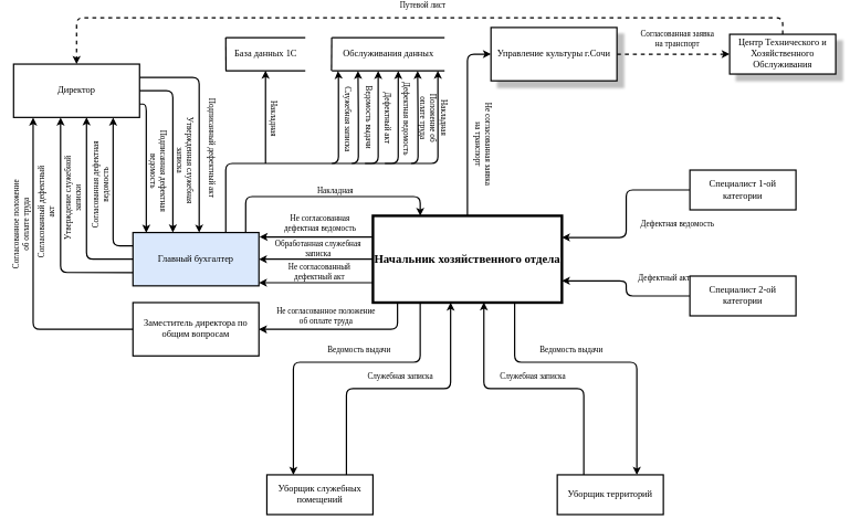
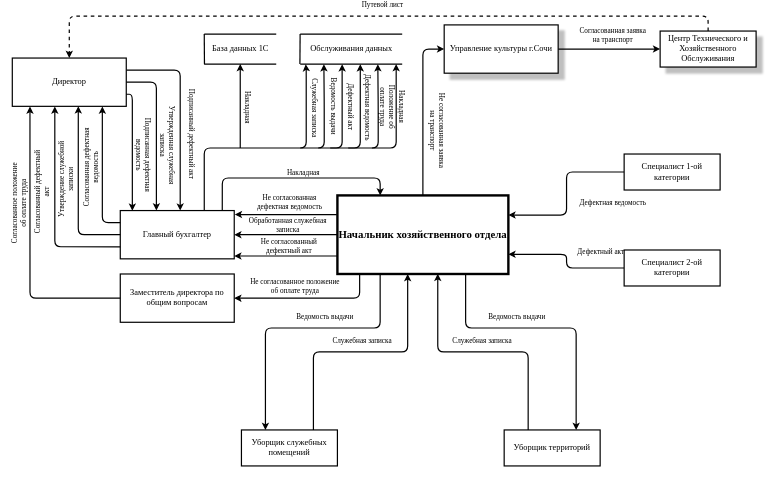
  <mxCell id="0" />
  <mxCell id="1" parent="0" />
  <mxCell id="2" style="edgeStyle=elbowEdgeStyle;rounded=1;orthogonalLoop=1;jettySize=auto;html=1;exitX=0;exitY=0.5;exitDx=0;exitDy=0;entryX=1;entryY=0.5;entryDx=0;entryDy=0;strokeWidth=2;" parent="1" source="12" target="23" edge="1"><mxGeometry relative="1" as="geometry" /></mxCell>
  <mxCell id="3" value="Обработанная служебная&lt;br style=&quot;font-size: 12px;&quot;&gt;записка" style="edgeLabel;html=1;align=center;verticalAlign=middle;resizable=0;points=[];fontSize=12;fontFamily=Lucida Console;labelBackgroundColor=none;" parent="2" vertex="1" connectable="0"><mxGeometry x="-0.116" y="-2" relative="1" as="geometry"><mxPoint x="-8" y="-15" as="offset" /></mxGeometry></mxCell>
  <mxCell id="4" style="edgeStyle=elbowEdgeStyle;rounded=1;orthogonalLoop=1;jettySize=auto;html=1;exitX=0.75;exitY=1;exitDx=0;exitDy=0;entryX=0.75;entryY=0;entryDx=0;entryDy=0;elbow=vertical;strokeWidth=2;" parent="1" source="12" target="29" edge="1"><mxGeometry relative="1" as="geometry"><Array as="points"><mxPoint x="870" y="540" /></Array></mxGeometry></mxCell>
  <mxCell id="5" value="Ведомость выдачи" style="edgeLabel;html=1;align=center;verticalAlign=middle;resizable=0;points=[];fontSize=12;fontFamily=Lucida Console;labelBackgroundColor=none;" parent="4" vertex="1" connectable="0"><mxGeometry x="0.035" y="2" relative="1" as="geometry"><mxPoint x="-55" y="-18" as="offset" /></mxGeometry></mxCell>
  <mxCell id="6" style="edgeStyle=elbowEdgeStyle;rounded=1;orthogonalLoop=1;jettySize=auto;html=1;exitX=0.25;exitY=1;exitDx=0;exitDy=0;entryX=0.25;entryY=0;entryDx=0;entryDy=0;strokeWidth=2;elbow=vertical;" parent="1" source="12" target="28" edge="1"><mxGeometry relative="1" as="geometry"><Array as="points"><mxPoint x="540" y="540" /></Array></mxGeometry></mxCell>
  <mxCell id="7" value="Ведомость выдачи" style="edgeLabel;html=1;align=center;verticalAlign=middle;resizable=0;points=[];fontSize=12;fontFamily=Lucida Console;labelBackgroundColor=none;" parent="6" vertex="1" connectable="0"><mxGeometry x="-0.099" y="1" relative="1" as="geometry"><mxPoint x="20" y="-21" as="offset" /></mxGeometry></mxCell>
  <mxCell id="8" style="edgeStyle=orthogonalEdgeStyle;rounded=1;orthogonalLoop=1;jettySize=auto;html=1;exitX=0.13;exitY=1;exitDx=0;exitDy=0;entryX=1;entryY=0.5;entryDx=0;entryDy=0;strokeWidth=2;exitPerimeter=0;curved=0;" parent="1" source="12" target="37" edge="1"><mxGeometry relative="1" as="geometry" /></mxCell>
  <mxCell id="9" value="Не согласованное положение&lt;br&gt;об оплате труда" style="edgeLabel;html=1;align=center;verticalAlign=middle;resizable=0;points=[];fontSize=12;fontFamily=Lucida Console;labelBackgroundColor=none;" parent="8" vertex="1" connectable="0"><mxGeometry x="0.254" y="-2" relative="1" as="geometry"><mxPoint x="7" y="-18" as="offset" /></mxGeometry></mxCell>
  <mxCell id="10" style="edgeStyle=orthogonalEdgeStyle;rounded=1;orthogonalLoop=1;jettySize=auto;html=1;exitX=0.5;exitY=0;exitDx=0;exitDy=0;entryX=0;entryY=0.5;entryDx=0;entryDy=0;strokeWidth=2;curved=0;" parent="1" source="12" target="66" edge="1"><mxGeometry relative="1" as="geometry" /></mxCell>
  <mxCell id="11" value="Не согласованная заявка&lt;br&gt;на транспорт" style="edgeLabel;html=1;align=center;verticalAlign=middle;resizable=0;points=[];labelBackgroundColor=none;fontSize=12;fontFamily=Lucida Console;rotation=90;" parent="10" vertex="1" connectable="0"><mxGeometry x="0.006" y="-1" relative="1" as="geometry"><mxPoint x="24" y="32" as="offset" /></mxGeometry></mxCell>
  <mxCell id="12" value="&lt;font style=&quot;font-size: 18px;&quot;&gt;&lt;b&gt;Начальник хозяйственного отдела&lt;/b&gt;&lt;/font&gt;" style="rounded=0;whiteSpace=wrap;html=1;strokeWidth=4;fontFamily=Lucida Console;" parent="1" vertex="1"><mxGeometry x="562" y="319" width="285" height="131" as="geometry" /></mxCell>
  <mxCell id="13" style="edgeStyle=elbowEdgeStyle;rounded=1;orthogonalLoop=1;jettySize=auto;html=1;exitX=0;exitY=0.5;exitDx=0;exitDy=0;entryX=1;entryY=0.25;entryDx=0;entryDy=0;strokeWidth=2;curved=0;" parent="1" source="15" target="12" edge="1"><mxGeometry relative="1" as="geometry" /></mxCell>
  <mxCell id="14" value="&lt;font style=&quot;font-size: 12px;&quot;&gt;Дефектная ведомость&lt;/font&gt;" style="edgeLabel;html=1;align=center;verticalAlign=middle;resizable=0;points=[];labelBackgroundColor=none;fontFamily=Lucida Console;" parent="13" vertex="1" connectable="0"><mxGeometry x="-0.109" y="-1" relative="1" as="geometry"><mxPoint x="77" y="28" as="offset" /></mxGeometry></mxCell>
  <mxCell id="15" value="&lt;font face=&quot;Lucida Console&quot; style=&quot;font-size: 14px;&quot;&gt;Специалист 1-ой категории&lt;/font&gt;" style="rounded=0;whiteSpace=wrap;html=1;strokeWidth=2;" parent="1" vertex="1"><mxGeometry x="1040" y="250" width="160" height="60" as="geometry" /></mxCell>
  <mxCell id="16" style="edgeStyle=elbowEdgeStyle;rounded=1;orthogonalLoop=1;jettySize=auto;html=1;exitX=0;exitY=0.5;exitDx=0;exitDy=0;entryX=1;entryY=0.75;entryDx=0;entryDy=0;strokeWidth=2;" parent="1" source="18" target="12" edge="1"><mxGeometry relative="1" as="geometry" /></mxCell>
  <mxCell id="17" value="&lt;font style=&quot;font-size: 12px;&quot;&gt;Дефектный акт&lt;/font&gt;" style="edgeLabel;html=1;align=center;verticalAlign=middle;resizable=0;points=[];labelBackgroundColor=none;fontFamily=Lucida Console;" parent="16" vertex="1" connectable="0"><mxGeometry x="0.088" y="2" relative="1" as="geometry"><mxPoint x="58" y="-6" as="offset" /></mxGeometry></mxCell>
  <mxCell id="18" value="&lt;font face=&quot;Lucida Console&quot; style=&quot;font-size: 14px;&quot;&gt;Специалист 2-ой категории&lt;/font&gt;" style="rounded=0;whiteSpace=wrap;html=1;strokeWidth=2;" parent="1" vertex="1"><mxGeometry x="1040" y="410" width="160" height="60" as="geometry" /></mxCell>
  <mxCell id="19" style="edgeStyle=orthogonalEdgeStyle;rounded=1;orthogonalLoop=1;jettySize=auto;html=1;entryX=0.25;entryY=0;entryDx=0;entryDy=0;curved=0;strokeWidth=2;exitX=0.895;exitY=0.001;exitDx=0;exitDy=0;exitPerimeter=0;" parent="1" source="23" target="12" edge="1"><mxGeometry relative="1" as="geometry"><mxPoint x="390" y="330" as="sourcePoint" /><Array as="points"><mxPoint x="370" y="290" /><mxPoint x="633" y="290" /></Array></mxGeometry></mxCell>
  <mxCell id="20" value="Накладная" style="edgeLabel;html=1;align=center;verticalAlign=middle;resizable=0;points=[];fontSize=12;fontFamily=Lucida Console;labelBackgroundColor=none;" parent="19" vertex="1" connectable="0"><mxGeometry x="-0.022" y="1" relative="1" as="geometry"><mxPoint x="20" y="-9" as="offset" /></mxGeometry></mxCell>
  <mxCell id="21" style="edgeStyle=orthogonalEdgeStyle;rounded=1;orthogonalLoop=1;jettySize=auto;html=1;exitX=0.737;exitY=-0.003;exitDx=0;exitDy=0;exitPerimeter=0;curved=0;strokeWidth=2;entryX=0.054;entryY=1.004;entryDx=0;entryDy=0;entryPerimeter=0;" parent="1" source="23" target="51" edge="1"><mxGeometry relative="1" as="geometry"><mxPoint x="560" y="150" as="targetPoint" /><Array as="points"><mxPoint x="340" y="240" /><mxPoint x="510" y="240" /><mxPoint x="510" y="110" /><mxPoint x="509" y="110" /></Array></mxGeometry></mxCell>
  <mxCell id="22" value="Служебная записка" style="edgeLabel;html=1;align=center;verticalAlign=middle;resizable=0;points=[];labelBackgroundColor=none;fontSize=12;fontFamily=Lucida Console;rotation=90;" parent="21" vertex="1" connectable="0"><mxGeometry x="0.771" y="1" relative="1" as="geometry"><mxPoint x="16" y="24" as="offset" /></mxGeometry></mxCell>
- <mxCell id="23" value="&lt;font style=&quot;font-size: 14px;&quot;&gt;Главный бухгалтер&lt;/font&gt;" style="rounded=0;whiteSpace=wrap;html=1;strokeWidth=2;fontFamily=Lucida Console;fillColor=#dae8fc;" parent="1" vertex="1"><mxGeometry x="200" y="344.25" width="190" height="80.5" as="geometry" /></mxCell>
+ <mxCell id="23" value="&lt;font style=&quot;font-size: 14px;&quot;&gt;Главный бухгалтер&lt;/font&gt;" style="rounded=0;whiteSpace=wrap;html=1;strokeWidth=2;fontFamily=Lucida Console;" parent="1" vertex="1"><mxGeometry x="200" y="344.25" width="190" height="80.5" as="geometry" /></mxCell>
  <mxCell id="24" style="edgeStyle=elbowEdgeStyle;rounded=1;orthogonalLoop=1;jettySize=auto;html=1;curved=0;strokeWidth=2;shadow=0;entryX=1.005;entryY=0.084;entryDx=0;entryDy=0;entryPerimeter=0;" parent="1" target="23" edge="1"><mxGeometry relative="1" as="geometry"><mxPoint x="561" y="351" as="sourcePoint" /><mxPoint x="388" y="344" as="targetPoint" /></mxGeometry></mxCell>
  <mxCell id="25" value="Не согласованная&lt;br style=&quot;font-size: 12px;&quot;&gt;дефектная ведомость" style="edgeLabel;html=1;align=center;verticalAlign=middle;resizable=0;points=[];labelBackgroundColor=none;fontSize=12;fontFamily=Lucida Console;" parent="24" vertex="1" connectable="0"><mxGeometry x="-0.279" y="-3" relative="1" as="geometry"><mxPoint x="-19" y="-19" as="offset" /></mxGeometry></mxCell>
  <mxCell id="26" style="edgeStyle=elbowEdgeStyle;rounded=1;orthogonalLoop=1;jettySize=auto;html=1;strokeWidth=2;" parent="1" edge="1"><mxGeometry relative="1" as="geometry"><mxPoint x="562" y="420" as="sourcePoint" /><mxPoint x="390" y="420" as="targetPoint" /></mxGeometry></mxCell>
  <mxCell id="27" value="Не согласованный&lt;br style=&quot;font-size: 12px;&quot;&gt;дефектный акт" style="edgeLabel;html=1;align=center;verticalAlign=middle;resizable=0;points=[];fontSize=12;fontFamily=Lucida Console;labelBackgroundColor=none;" parent="26" vertex="1" connectable="0"><mxGeometry x="-0.396" y="3" relative="1" as="geometry"><mxPoint x="-30" y="-20" as="offset" /></mxGeometry></mxCell>
  <mxCell id="28" value="&lt;font style=&quot;font-size: 14px;&quot;&gt;Уборщик служебных помещений&lt;/font&gt;" style="rounded=0;whiteSpace=wrap;html=1;strokeWidth=2;fontFamily=Lucida Console;" parent="1" vertex="1"><mxGeometry x="402" y="710" width="160" height="60" as="geometry" /></mxCell>
  <mxCell id="29" value="&lt;font style=&quot;font-size: 14px;&quot;&gt;Уборщик территорий&lt;/font&gt;" style="rounded=0;whiteSpace=wrap;html=1;strokeWidth=2;fontFamily=Lucida Console;" parent="1" vertex="1"><mxGeometry x="840" y="710" width="160" height="60" as="geometry" /></mxCell>
  <mxCell id="30" style="edgeStyle=elbowEdgeStyle;rounded=1;orthogonalLoop=1;jettySize=auto;html=1;entryX=0.411;entryY=1;entryDx=0;entryDy=0;strokeWidth=2;exitX=0.75;exitY=0;exitDx=0;exitDy=0;entryPerimeter=0;" parent="1" source="28" target="12" edge="1"><mxGeometry relative="1" as="geometry"><mxPoint x="576" y="650" as="sourcePoint" /><mxPoint x="480" y="510" as="targetPoint" /></mxGeometry></mxCell>
  <mxCell id="31" value="&lt;font style=&quot;font-size: 12px;&quot;&gt;Служебная записка&lt;/font&gt;" style="edgeLabel;html=1;align=center;verticalAlign=middle;resizable=0;points=[];labelBackgroundColor=none;fontFamily=Lucida Console;" parent="30" vertex="1" connectable="0"><mxGeometry x="0.1" relative="1" as="geometry"><mxPoint x="-19" y="-20" as="offset" /></mxGeometry></mxCell>
  <mxCell id="32" style="edgeStyle=elbowEdgeStyle;rounded=1;orthogonalLoop=1;jettySize=auto;html=1;exitX=0.25;exitY=0;exitDx=0;exitDy=0;entryX=0.587;entryY=0.997;entryDx=0;entryDy=0;entryPerimeter=0;strokeWidth=2;elbow=vertical;" parent="1" source="29" target="12" edge="1"><mxGeometry relative="1" as="geometry" /></mxCell>
  <mxCell id="33" value="&lt;font style=&quot;font-size: 12px;&quot;&gt;Служебная записка&lt;/font&gt;" style="edgeLabel;html=1;align=center;verticalAlign=middle;resizable=0;points=[];labelBackgroundColor=none;fontFamily=Lucida Console;" parent="32" vertex="1" connectable="0"><mxGeometry x="-0.121" y="1" relative="1" as="geometry"><mxPoint x="-27" y="-21" as="offset" /></mxGeometry></mxCell>
  <mxCell id="34" style="edgeStyle=orthogonalEdgeStyle;rounded=1;orthogonalLoop=1;jettySize=auto;html=1;exitX=1;exitY=0.25;exitDx=0;exitDy=0;entryX=0.526;entryY=0.001;entryDx=0;entryDy=0;entryPerimeter=0;curved=0;strokeWidth=2;" parent="1" source="36" target="23" edge="1"><mxGeometry relative="1" as="geometry"><mxPoint x="370" y="220" as="targetPoint" /></mxGeometry></mxCell>
  <mxCell id="35" value="Подписанный дефектный акт" style="edgeLabel;html=1;align=center;verticalAlign=middle;resizable=0;points=[];labelBackgroundColor=none;fontSize=12;fontFamily=Lucida Console;rotation=90;" parent="34" vertex="1" connectable="0"><mxGeometry x="-0.15" y="1" relative="1" as="geometry"><mxPoint x="19" y="58" as="offset" /></mxGeometry></mxCell>
  <mxCell id="36" value="&lt;font face=&quot;Lucida Console&quot; style=&quot;font-size: 14px;&quot;&gt;Директор&lt;/font&gt;" style="rounded=0;whiteSpace=wrap;html=1;strokeWidth=2;" parent="1" vertex="1"><mxGeometry x="20" y="90" width="190" height="80.5" as="geometry" /></mxCell>
  <mxCell id="37" value="&lt;font style=&quot;font-size: 14px;&quot;&gt;Заместитель директора по общим вопросам&lt;/font&gt;" style="rounded=0;whiteSpace=wrap;html=1;strokeWidth=2;fontFamily=Lucida Console;" parent="1" vertex="1"><mxGeometry x="200" y="450" width="190" height="80.5" as="geometry" /></mxCell>
  <mxCell id="38" style="edgeStyle=orthogonalEdgeStyle;rounded=1;orthogonalLoop=1;jettySize=auto;html=1;exitX=0;exitY=0.5;exitDx=0;exitDy=0;strokeWidth=2;curved=0;entryX=0.155;entryY=1.004;entryDx=0;entryDy=0;entryPerimeter=0;" parent="1" source="37" target="36" edge="1"><mxGeometry relative="1" as="geometry"><mxPoint x="90" y="190" as="targetPoint" /></mxGeometry></mxCell>
  <mxCell id="39" value="Согласованное положение&lt;br style=&quot;font-size: 12px;&quot;&gt;об оплате труда" style="edgeLabel;html=1;align=center;verticalAlign=middle;resizable=0;points=[];fontSize=12;fontFamily=Lucida Console;labelBackgroundColor=none;rotation=-90;" parent="38" vertex="1" connectable="0"><mxGeometry x="0.441" y="1" relative="1" as="geometry"><mxPoint x="-18" y="31" as="offset" /></mxGeometry></mxCell>
  <mxCell id="40" style="edgeStyle=orthogonalEdgeStyle;rounded=1;orthogonalLoop=1;jettySize=auto;html=1;exitX=0;exitY=0.75;exitDx=0;exitDy=0;strokeWidth=2;curved=0;entryX=0.373;entryY=1.002;entryDx=0;entryDy=0;entryPerimeter=0;" parent="1" source="23" target="36" edge="1"><mxGeometry relative="1" as="geometry"><mxPoint x="120" y="180" as="targetPoint" /></mxGeometry></mxCell>
  <mxCell id="41" value="Согласованный дефектный&lt;br&gt;акт" style="edgeLabel;html=1;align=center;verticalAlign=middle;resizable=0;points=[];fontFamily=Lucida Console;fontSize=12;labelBackgroundColor=none;rotation=-90;" parent="40" vertex="1" connectable="0"><mxGeometry x="0.359" y="2" relative="1" as="geometry"><mxPoint x="-19" y="33" as="offset" /></mxGeometry></mxCell>
  <mxCell id="42" style="edgeStyle=orthogonalEdgeStyle;rounded=1;orthogonalLoop=1;jettySize=auto;html=1;exitX=0;exitY=0.5;exitDx=0;exitDy=0;entryX=0.579;entryY=0.998;entryDx=0;entryDy=0;entryPerimeter=0;strokeWidth=2;curved=0;" parent="1" source="23" target="36" edge="1"><mxGeometry relative="1" as="geometry"><mxPoint x="150" y="180" as="targetPoint" /></mxGeometry></mxCell>
  <mxCell id="43" value="Утверждение служебной&lt;br style=&quot;font-size: 12px;&quot;&gt;записки" style="edgeLabel;html=1;align=center;verticalAlign=middle;resizable=0;points=[];fontSize=12;fontFamily=Lucida Console;labelBackgroundColor=none;rotation=-90;" parent="42" vertex="1" connectable="0"><mxGeometry x="0.421" y="1" relative="1" as="geometry"><mxPoint x="-19" y="41" as="offset" /></mxGeometry></mxCell>
  <mxCell id="44" style="edgeStyle=orthogonalEdgeStyle;rounded=1;orthogonalLoop=1;jettySize=auto;html=1;exitX=0;exitY=0.25;exitDx=0;exitDy=0;entryX=0.79;entryY=1.004;entryDx=0;entryDy=0;entryPerimeter=0;strokeWidth=2;curved=0;" parent="1" source="23" target="36" edge="1"><mxGeometry relative="1" as="geometry"><mxPoint x="250" y="200" as="targetPoint" /></mxGeometry></mxCell>
  <mxCell id="45" value="Согласованная дефектная&lt;br style=&quot;font-size: 12px;&quot;&gt;ведомость" style="edgeLabel;html=1;align=center;verticalAlign=middle;resizable=0;points=[];fontSize=12;fontFamily=Lucida Console;labelBackgroundColor=none;rotation=-90;" parent="44" vertex="1" connectable="0"><mxGeometry x="0.315" relative="1" as="geometry"><mxPoint x="-20" y="26" as="offset" /></mxGeometry></mxCell>
  <mxCell id="46" style="edgeStyle=orthogonalEdgeStyle;rounded=1;orthogonalLoop=1;jettySize=auto;html=1;exitX=1;exitY=0.75;exitDx=0;exitDy=0;entryX=0.106;entryY=0.004;entryDx=0;entryDy=0;entryPerimeter=0;curved=0;strokeWidth=2;" parent="1" source="36" target="23" edge="1"><mxGeometry relative="1" as="geometry"><mxPoint x="250" y="320" as="targetPoint" /><Array as="points"><mxPoint x="220" y="150" /></Array></mxGeometry></mxCell>
  <mxCell id="47" value="Подписанная дефектная&lt;br style=&quot;font-size: 12px;&quot;&gt;ведомость" style="edgeLabel;html=1;align=center;verticalAlign=middle;resizable=0;points=[];fontSize=12;fontFamily=Lucida Console;labelBackgroundColor=none;rotation=90;" parent="46" vertex="1" connectable="0"><mxGeometry x="-0.149" y="2" relative="1" as="geometry"><mxPoint x="18" y="23" as="offset" /></mxGeometry></mxCell>
  <mxCell id="48" style="edgeStyle=orthogonalEdgeStyle;rounded=1;orthogonalLoop=1;jettySize=auto;html=1;exitX=1;exitY=0.5;exitDx=0;exitDy=0;entryX=0.317;entryY=-0.001;entryDx=0;entryDy=0;curved=0;strokeWidth=2;entryPerimeter=0;" parent="1" source="36" target="23" edge="1"><mxGeometry relative="1" as="geometry"><mxPoint x="290" y="320" as="targetPoint" /></mxGeometry></mxCell>
  <mxCell id="49" value="Утвержденная служебная&lt;br style=&quot;font-size: 12px;&quot;&gt;записка" style="edgeLabel;html=1;align=center;verticalAlign=middle;resizable=0;points=[];labelBackgroundColor=none;fontSize=12;fontFamily=Lucida Console;rotation=90;" parent="48" vertex="1" connectable="0"><mxGeometry x="0.113" y="-1" relative="1" as="geometry"><mxPoint x="21" y="7" as="offset" /></mxGeometry></mxCell>
  <mxCell id="50" value="&lt;font style=&quot;font-size: 14px;&quot;&gt;База данных 1C&lt;/font&gt;" style="html=1;rounded=0;shadow=0;comic=0;labelBackgroundColor=none;strokeWidth=2;fontFamily=Lucida Console;fontSize=12;align=center;shape=mxgraph.ios7ui.horLines;fillColor=default;" parent="1" vertex="1"><mxGeometry x="340" y="50" width="120" height="50" as="geometry" /></mxCell>
  <mxCell id="51" value="&lt;font style=&quot;font-size: 14px;&quot;&gt;Обслуживания данных&lt;/font&gt;" style="html=1;rounded=0;shadow=0;comic=0;labelBackgroundColor=none;strokeWidth=2;fontFamily=Lucida Console;fontSize=12;align=center;shape=mxgraph.ios7ui.horLines;fillColor=default;" parent="1" vertex="1"><mxGeometry x="500" y="50" width="170" height="50" as="geometry" /></mxCell>
  <mxCell id="52" value="" style="endArrow=classic;html=1;rounded=1;edgeStyle=orthogonalEdgeStyle;curved=0;strokeWidth=2;entryX=0.232;entryY=1.004;entryDx=0;entryDy=0;entryPerimeter=0;" parent="1" target="51" edge="1"><mxGeometry width="50" height="50" relative="1" as="geometry"><mxPoint x="500" y="240" as="sourcePoint" /><mxPoint x="550" y="180" as="targetPoint" /><Array as="points"><mxPoint x="500" y="240" /><mxPoint x="540" y="240" /><mxPoint x="540" y="165" /><mxPoint x="539" y="165" /></Array></mxGeometry></mxCell>
  <mxCell id="53" value="Ведомость выдачи" style="edgeLabel;html=1;align=center;verticalAlign=middle;resizable=0;points=[];fontSize=12;fontFamily=Lucida Console;labelBackgroundColor=none;rotation=90;" parent="52" vertex="1" connectable="0"><mxGeometry x="0.488" y="-1" relative="1" as="geometry"><mxPoint x="15" y="24" as="offset" /></mxGeometry></mxCell>
  <mxCell id="54" value="" style="endArrow=classic;html=1;rounded=1;edgeStyle=orthogonalEdgeStyle;curved=0;entryX=0.411;entryY=1.004;entryDx=0;entryDy=0;entryPerimeter=0;strokeWidth=2;" parent="1" target="51" edge="1"><mxGeometry width="50" height="50" relative="1" as="geometry"><mxPoint x="530" y="240" as="sourcePoint" /><mxPoint x="710" y="180" as="targetPoint" /><Array as="points"><mxPoint x="530" y="240" /><mxPoint x="570" y="240" /></Array></mxGeometry></mxCell>
  <mxCell id="55" value="Дефектный акт" style="edgeLabel;html=1;align=center;verticalAlign=middle;resizable=0;points=[];fontSize=12;labelBackgroundColor=none;fontFamily=Lucida Console;rotation=90;" parent="54" vertex="1" connectable="0"><mxGeometry x="0.481" y="-2" relative="1" as="geometry"><mxPoint x="13" y="24" as="offset" /></mxGeometry></mxCell>
  <mxCell id="56" value="" style="endArrow=classic;html=1;rounded=1;edgeStyle=orthogonalEdgeStyle;curved=0;entryX=0.589;entryY=1.004;entryDx=0;entryDy=0;entryPerimeter=0;strokeWidth=2;" parent="1" target="51" edge="1"><mxGeometry width="50" height="50" relative="1" as="geometry"><mxPoint x="550" y="240" as="sourcePoint" /><mxPoint x="599.79" y="110" as="targetPoint" /><Array as="points"><mxPoint x="600" y="240" /></Array></mxGeometry></mxCell>
  <mxCell id="57" value="Дефектная ведомость" style="edgeLabel;html=1;align=center;verticalAlign=middle;resizable=0;points=[];fontSize=12;fontFamily=Lucida Console;labelBackgroundColor=none;rotation=90;" parent="56" vertex="1" connectable="0"><mxGeometry x="0.685" relative="1" as="geometry"><mxPoint x="14" y="41" as="offset" /></mxGeometry></mxCell>
  <mxCell id="58" value="" style="endArrow=classic;html=1;rounded=1;edgeStyle=orthogonalEdgeStyle;curved=0;entryX=0.761;entryY=1.004;entryDx=0;entryDy=0;entryPerimeter=0;strokeWidth=2;" parent="1" target="51" edge="1"><mxGeometry width="50" height="50" relative="1" as="geometry"><mxPoint x="580" y="240" as="sourcePoint" /><mxPoint x="640" y="190" as="targetPoint" /><Array as="points"><mxPoint x="630" y="240" /><mxPoint x="630" y="170" /><mxPoint x="629" y="170" /></Array></mxGeometry></mxCell>
  <mxCell id="59" value="Положение об&lt;br style=&quot;font-size: 12px;&quot;&gt;оплате труда" style="edgeLabel;html=1;align=center;verticalAlign=middle;resizable=0;points=[];fontSize=12;fontFamily=Lucida Console;labelBackgroundColor=none;rotation=90;" parent="58" vertex="1" connectable="0"><mxGeometry x="0.458" y="1" relative="1" as="geometry"><mxPoint x="17" y="19" as="offset" /></mxGeometry></mxCell>
  <mxCell id="60" value="" style="endArrow=classic;html=1;rounded=1;edgeStyle=orthogonalEdgeStyle;curved=0;entryX=0.941;entryY=1.001;entryDx=0;entryDy=0;entryPerimeter=0;strokeWidth=2;" parent="1" target="51" edge="1"><mxGeometry width="50" height="50" relative="1" as="geometry"><mxPoint x="619.5" y="240" as="sourcePoint" /><mxPoint x="669.5" y="190" as="targetPoint" /><Array as="points"><mxPoint x="660" y="240" /></Array></mxGeometry></mxCell>
  <mxCell id="61" value="Накладная" style="edgeLabel;html=1;align=center;verticalAlign=middle;resizable=0;points=[];labelBackgroundColor=none;fontSize=12;rotation=90;horizontal=1;fontFamily=Lucida Console;" parent="60" vertex="1" connectable="0"><mxGeometry x="0.4" relative="1" as="geometry"><mxPoint x="10" y="16" as="offset" /></mxGeometry></mxCell>
  <mxCell id="62" value="" style="endArrow=classic;html=1;rounded=1;entryX=0.5;entryY=1;entryDx=0;entryDy=0;entryPerimeter=0;strokeWidth=2;curved=0;" parent="1" target="50" edge="1"><mxGeometry width="50" height="50" relative="1" as="geometry"><mxPoint x="400" y="240" as="sourcePoint" /><mxPoint x="440" y="170" as="targetPoint" /></mxGeometry></mxCell>
  <mxCell id="63" value="Накладная" style="edgeLabel;html=1;align=center;verticalAlign=middle;resizable=0;points=[];fontSize=12;fontFamily=Lucida Console;labelBackgroundColor=none;rotation=90;" parent="62" vertex="1" connectable="0"><mxGeometry x="0.328" y="-1" relative="1" as="geometry"><mxPoint x="13" y="24" as="offset" /></mxGeometry></mxCell>
- <mxCell id="64" style="edgeStyle=orthogonalEdgeStyle;rounded=1;orthogonalLoop=1;jettySize=auto;html=1;exitX=1;exitY=0.5;exitDx=0;exitDy=0;entryX=0;entryY=0.5;entryDx=0;entryDy=0;curved=0;strokeWidth=2;dashed=1;" parent="1" source="66" target="69" edge="1"><mxGeometry relative="1" as="geometry" /></mxCell>
+ <mxCell id="64" style="edgeStyle=orthogonalEdgeStyle;rounded=1;orthogonalLoop=1;jettySize=auto;html=1;exitX=1;exitY=0.5;exitDx=0;exitDy=0;entryX=0;entryY=0.5;entryDx=0;entryDy=0;curved=0;strokeWidth=2;" parent="1" source="66" target="69" edge="1"><mxGeometry relative="1" as="geometry" /></mxCell>
  <mxCell id="65" value="Согласованная заявка&lt;br style=&quot;font-size: 12px;&quot;&gt;на транспорт" style="edgeLabel;html=1;align=center;verticalAlign=middle;resizable=0;points=[];labelBackgroundColor=none;fontSize=12;fontFamily=Lucida Console;" parent="64" vertex="1" connectable="0"><mxGeometry x="-0.297" y="-2" relative="1" as="geometry"><mxPoint x="30" y="-27" as="offset" /></mxGeometry></mxCell>
  <mxCell id="66" value="&lt;font style=&quot;font-size: 14px;&quot;&gt;Управление культуры г.Сочи&lt;/font&gt;" style="rounded=0;whiteSpace=wrap;html=1;strokeWidth=2;shadow=1;shadowOpacity=25;shadowOffsetX=10;shadowOffsetY=10;fontFamily=Lucida Console;" parent="1" vertex="1"><mxGeometry x="740" y="34.75" width="190" height="80.5" as="geometry" /></mxCell>
  <mxCell id="67" style="edgeStyle=orthogonalEdgeStyle;rounded=1;orthogonalLoop=1;jettySize=auto;html=1;exitX=0.5;exitY=0;exitDx=0;exitDy=0;entryX=0.5;entryY=0;entryDx=0;entryDy=0;curved=0;strokeWidth=2;dashed=1;" parent="1" source="69" target="36" edge="1"><mxGeometry relative="1" as="geometry"><Array as="points"><mxPoint x="1180" y="20" /><mxPoint x="115" y="20" /></Array></mxGeometry></mxCell>
  <mxCell id="68" value="Путевой лист" style="edgeLabel;html=1;align=center;verticalAlign=middle;resizable=0;points=[];fontSize=12;fontFamily=Lucida Console;labelBackgroundColor=none;" parent="67" vertex="1" connectable="0"><mxGeometry x="-0.019" y="1" relative="1" as="geometry"><mxPoint y="-21" as="offset" /></mxGeometry></mxCell>
  <mxCell id="69" value="&lt;font style=&quot;font-size: 14px;&quot;&gt;Центр Технического и Хозяйственного Обслуживания&lt;/font&gt;" style="rounded=0;whiteSpace=wrap;html=1;strokeWidth=2;shadow=1;shadowOffsetX=10;shadowOffsetY=10;fontFamily=Lucida Console;" parent="1" vertex="1"><mxGeometry x="1100" y="45" width="160" height="60" as="geometry" /></mxCell>
  <mxCell id="70" value="" style="endArrow=none;html=1;rounded=0;exitX=0.003;exitY=1.007;exitDx=0;exitDy=0;exitPerimeter=0;entryX=0;entryY=0;entryDx=0;entryDy=0;entryPerimeter=0;strokeWidth=2;" parent="1" source="50" target="50" edge="1"><mxGeometry width="50" height="50" relative="1" as="geometry"><mxPoint x="270" y="100" as="sourcePoint" /><mxPoint x="300" y="40" as="targetPoint" /></mxGeometry></mxCell>
  <mxCell id="71" value="" style="endArrow=none;html=1;rounded=0;entryX=-0.001;entryY=-0.003;entryDx=0;entryDy=0;entryPerimeter=0;exitX=-0.003;exitY=0.997;exitDx=0;exitDy=0;exitPerimeter=0;strokeWidth=2;" parent="1" source="51" target="51" edge="1"><mxGeometry width="50" height="50" relative="1" as="geometry"><mxPoint x="450" y="110" as="sourcePoint" /><mxPoint x="500" y="60" as="targetPoint" /></mxGeometry></mxCell>
